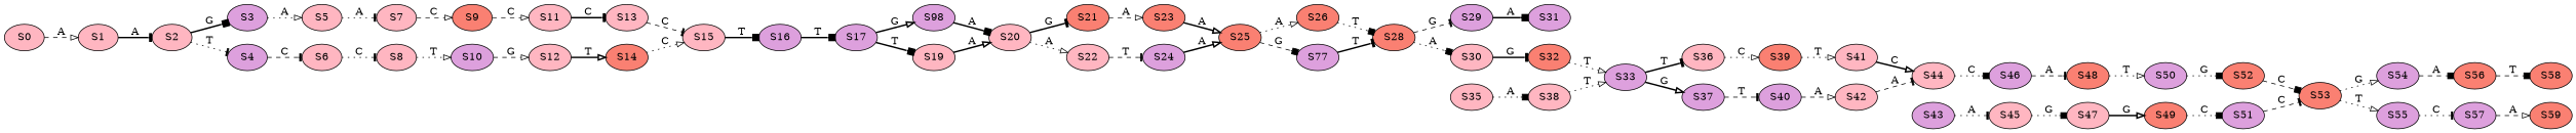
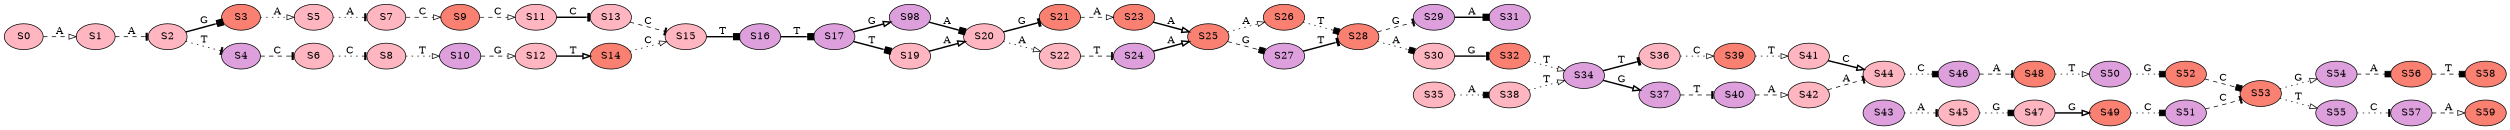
  strict digraph {
    rankdir=LR
    node [fillcolor=lightpink style=filled]
    edge [arrowhead=onormal style=dotted]
    S0
    S1
    S2
-   S3 [fillcolor=plum]
+   S3 [fillcolor=salmon]
    S4 [fillcolor=plum]
    S5
    S6
    S7
    S8
    S9 [fillcolor=salmon]
    S10 [fillcolor=plum]
    S11
    S12
    S13
    S14 [fillcolor=salmon]
    S15
    S16 [fillcolor=plum]
    S17 [fillcolor=plum]
    n19 [fillcolor=plum label=S98]
    S19
    S20
    S21 [fillcolor=salmon]
    S22
    S23 [fillcolor=salmon]
    S24 [fillcolor=plum]
    S25 [fillcolor=salmon]
    S26 [fillcolor=salmon]
-   S27 [fillcolor=plum label=S77]
+   S27 [fillcolor=plum]
    S28 [fillcolor=salmon]
    S29 [fillcolor=plum]
    S30
    S31 [fillcolor=plum]
    S32 [fillcolor=salmon]
-   S34 [fillcolor=plum label=S33]
+   S34 [fillcolor=plum]
    S36
    S37 [fillcolor=plum]
    S35
    S38
    S39 [fillcolor=salmon]
    S40 [fillcolor=plum]
    S41
    S42
    S44
    S43 [fillcolor=plum]
    S45
    S46 [fillcolor=plum]
    S47
    S48 [fillcolor=salmon]
    S49 [fillcolor=salmon]
    S50 [fillcolor=plum]
    S51 [fillcolor=plum]
    S52 [fillcolor=salmon]
    S53 [fillcolor=salmon]
    S54 [fillcolor=plum]
    S55 [fillcolor=plum]
    S56 [fillcolor=salmon]
    S57 [fillcolor=plum]
    S58 [fillcolor=salmon]
    S59 [fillcolor=salmon]
    S0 -> S1 [label=A style=dashed]
-   S1 -> S2 [arrowhead=tee label=A style=bold]
+   S1 -> S2 [arrowhead=tee label=A style=dashed]
    S2 -> S3 [arrowhead=box label=G style=bold]
    S2 -> S4 [arrowhead=tee label=T]
    S3 -> S5 [label=A]
    S4 -> S6 [arrowhead=tee label=C style=dashed]
    S5 -> S7 [arrowhead=tee label=A]
    S6 -> S8 [arrowhead=tee label=C]
    S7 -> S9 [label=C style=dashed]
    S8 -> S10 [label=T]
    S9 -> S11 [label=C style=dashed]
    S10 -> S12 [label=G style=dashed]
    S11 -> S13 [arrowhead=tee label=C style=bold]
    S12 -> S14 [label=T style=bold]
    S13 -> S15 [arrowhead=tee label=C style=dashed]
    S14 -> S15 [label=C]
    S15 -> S16 [arrowhead=box label=T style=bold]
    S16 -> S17 [arrowhead=box label=T style=bold]
    S17 -> n19 [label=G style=bold]
    S17 -> S19 [arrowhead=box label=T style=bold]
    n19 -> S20 [arrowhead=box label=A style=bold]
    S19 -> S20 [label=A style=bold]
    S20 -> S21 [arrowhead=tee label=G style=bold]
    S20 -> S22 [label=A]
    S21 -> S23 [label=A style=dashed]
    S22 -> S24 [arrowhead=tee label=T style=dashed]
    S23 -> S25 [label=A style=bold]
    S24 -> S25 [label=A style=bold]
    S25 -> S26 [label=A]
    S25 -> S27 [arrowhead=box label=G style=dashed]
    S26 -> S28 [arrowhead=box label=T]
    S27 -> S28 [arrowhead=tee label=T style=bold]
    S28 -> S29 [arrowhead=tee label=G style=dashed]
    S28 -> S30 [arrowhead=box label=A]
    S29 -> S31 [arrowhead=box label=A style=bold]
    S30 -> S32 [arrowhead=tee label=G style=bold]
    S32 -> S34 [label=T]
    S34 -> S36 [arrowhead=tee label=T style=bold]
    S34 -> S37 [label=G style=bold]
    S36 -> S39 [label=C]
    S37 -> S40 [arrowhead=tee label=T style=dashed]
    S35 -> S38 [arrowhead=box label=A]
    S38 -> S34 [label=T]
    S39 -> S41 [label=T]
    S40 -> S42 [label=A style=dashed]
    S41 -> S44 [label=C style=bold]
    S42 -> S44 [arrowhead=tee label=A style=dashed]
    S44 -> S46 [arrowhead=box label=C]
    S43 -> S45 [arrowhead=tee label=A]
    S45 -> S47 [arrowhead=box label=G]
    S46 -> S48 [arrowhead=tee label=A style=dashed]
    S47 -> S49 [label=G style=bold]
    S48 -> S50 [label=T]
    S49 -> S51 [arrowhead=box label=C]
    S50 -> S52 [arrowhead=box label=G]
    S51 -> S53 [arrowhead=tee label=C style=dashed]
    S52 -> S53 [arrowhead=box label=C style=dashed]
    S53 -> S54 [label=G]
    S53 -> S55 [label=T]
    S54 -> S56 [arrowhead=box label=A style=dashed]
    S55 -> S57 [arrowhead=tee label=C]
    S56 -> S58 [arrowhead=box label=T style=dashed]
    S57 -> S59 [label=A style=dashed]
  }
